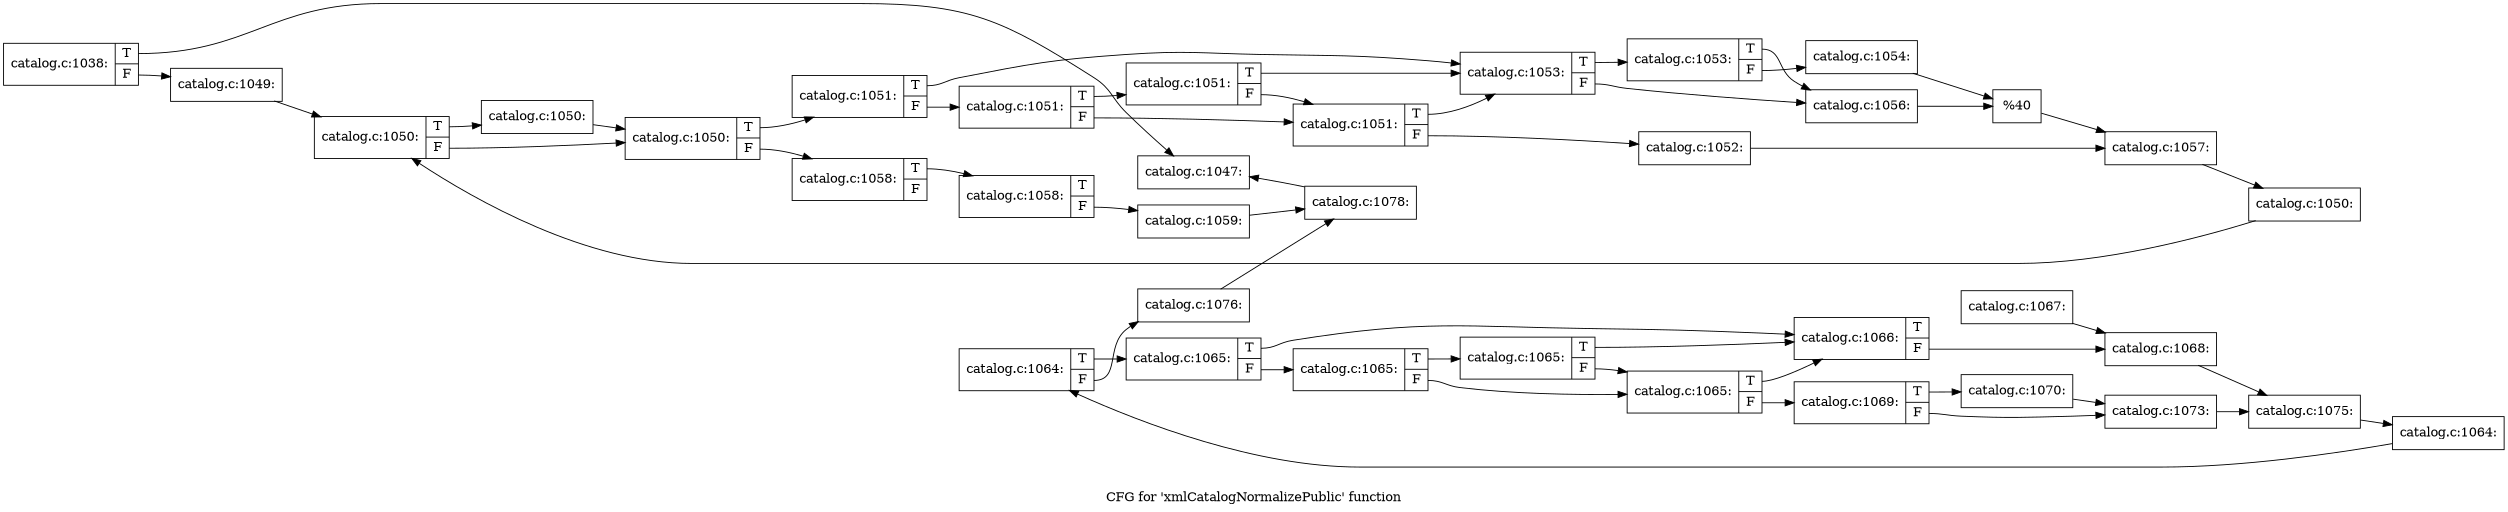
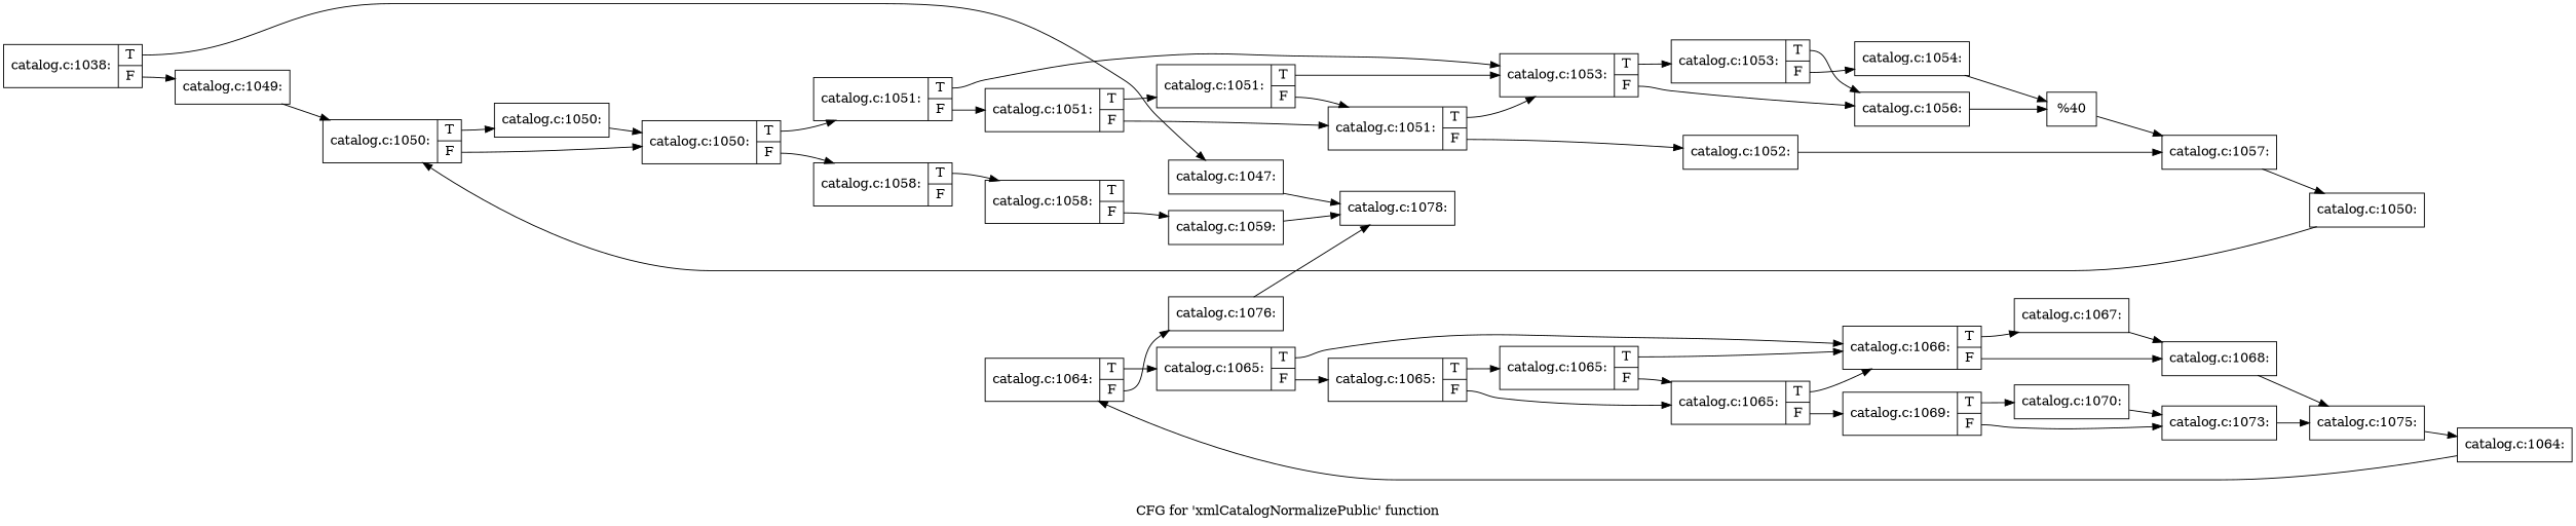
  digraph {
    label="CFG for 'xmlCatalogNormalizePublic' function"
    rankdir=LR
    node [shape=record]
    n1 [label="{catalog.c:1038:|{<s0>T|<s1>F}}"]
    n2 [label="{catalog.c:1047:}"]
    n3 [label="{catalog.c:1049:}"]
    n4 [label="{catalog.c:1078:}"]
    n5 [label="{catalog.c:1050:|{<s0>T|<s1>F}}"]
    n6 [label="{catalog.c:1050:}"]
    n7 [label="{catalog.c:1050:|{<s0>T|<s1>F}}"]
    n8 [label="{catalog.c:1051:|{<s0>T|<s1>F}}"]
    n9 [label="{catalog.c:1058:|{<s0>T|<s1>F}}"]
    n10 [label="{catalog.c:1053:|{<s0>T|<s1>F}}"]
    n11 [label="{catalog.c:1051:|{<s0>T|<s1>F}}"]
    n12 [label="{catalog.c:1058:|{<s0>T|<s1>F}}"]
    n13 [label="{catalog.c:1053:|{<s0>T|<s1>F}}"]
    n14 [label="{catalog.c:1056:}"]
    n15 [label="{catalog.c:1051:|{<s0>T|<s1>F}}"]
    n16 [label="{catalog.c:1051:|{<s0>T|<s1>F}}"]
    n17 [label="{catalog.c:1059:}"]
    n18 [label="{catalog.c:1054:}"]
    n19 [label="{%40}"]
    n20 [label="{catalog.c:1052:}"]
    n21 [label="{catalog.c:1057:}"]
    n22 [label="{catalog.c:1050:}"]
    n23 [label="{catalog.c:1064:|{<s0>T|<s1>F}}"]
    n24 [label="{catalog.c:1065:|{<s0>T|<s1>F}}"]
    n25 [label="{catalog.c:1076:}"]
    n26 [label="{catalog.c:1066:|{<s0>T|<s1>F}}"]
    n27 [label="{catalog.c:1065:|{<s0>T|<s1>F}}"]
    n28 [label="{catalog.c:1067:}"]
    n29 [label="{catalog.c:1068:}"]
    n30 [label="{catalog.c:1065:|{<s0>T|<s1>F}}"]
    n31 [label="{catalog.c:1065:|{<s0>T|<s1>F}}"]
    n32 [label="{catalog.c:1075:}"]
    n33 [label="{catalog.c:1069:|{<s0>T|<s1>F}}"]
    n34 [label="{catalog.c:1070:}"]
    n35 [label="{catalog.c:1073:}"]
    n36 [label="{catalog.c:1064:}"]
    n1 -> n2 [tailport=s0]
    n1 -> n3 [tailport=s1]
-   n4 -> n2
+   n2 -> n4
    n3 -> n5
    n5 -> n6 [tailport=s0]
    n5 -> n7 [tailport=s1]
    n6 -> n7
    n7 -> n8 [tailport=s0]
    n7 -> n9 [tailport=s1]
    n8 -> n10 [tailport=s0]
    n8 -> n11 [tailport=s1]
    n9 -> n12 [tailport=s0]
    n10 -> n13 [tailport=s0]
    n10 -> n14 [tailport=s1]
    n11 -> n15 [tailport=s0]
    n11 -> n16 [tailport=s1]
    n12 -> n17 [tailport=s1]
    n13 -> n14 [tailport=s0]
    n13 -> n18 [tailport=s1]
    n14 -> n19
    n15 -> n10 [tailport=s0]
    n15 -> n16 [tailport=s1]
    n16 -> n10 [tailport=s0]
    n16 -> n20 [tailport=s1]
    n17 -> n4
    n18 -> n19
    n19 -> n21
    n20 -> n21
    n21 -> n22
    n22 -> n5
    n23 -> n24 [tailport=s0]
    n23 -> n25 [tailport=s1]
    n24 -> n26 [tailport=s0]
    n24 -> n27 [tailport=s1]
    n25 -> n4
+   n26 -> n28 [tailport=s0]
    n26 -> n29 [tailport=s1]
    n27 -> n30 [tailport=s0]
    n27 -> n31 [tailport=s1]
    n28 -> n29
    n29 -> n32
    n30 -> n26 [tailport=s0]
    n30 -> n31 [tailport=s1]
    n31 -> n26 [tailport=s0]
    n31 -> n33 [tailport=s1]
    n32 -> n36
    n33 -> n34 [tailport=s0]
    n33 -> n35 [tailport=s1]
    n34 -> n35
    n35 -> n32
    n36 -> n23
  }
